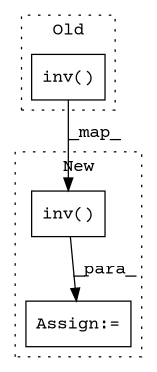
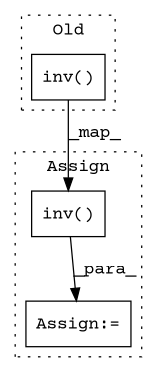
  digraph {
    fontname="Courier Prime"
    node [a=75 l="17,1" shape=box fontname="Courier Prime"]
    edge [fontname="Courier Prime"]
    n1 [label="inv()" s="25359,25385"]
    n2 [a=68 l=3 label="Assign:=" s=25356]
    n3 [label="inv()" s="23888,23915"]
    subgraph cluster_1 {
-     label=New
+     label=Assign
      style=dotted
      n1
      n2
    }
    subgraph cluster_2 {
      label=Old
      style=dotted
      n3
    }
    n1 -> n2 [label=_para_]
    n3 -> n1 [label=_map_]
  }
